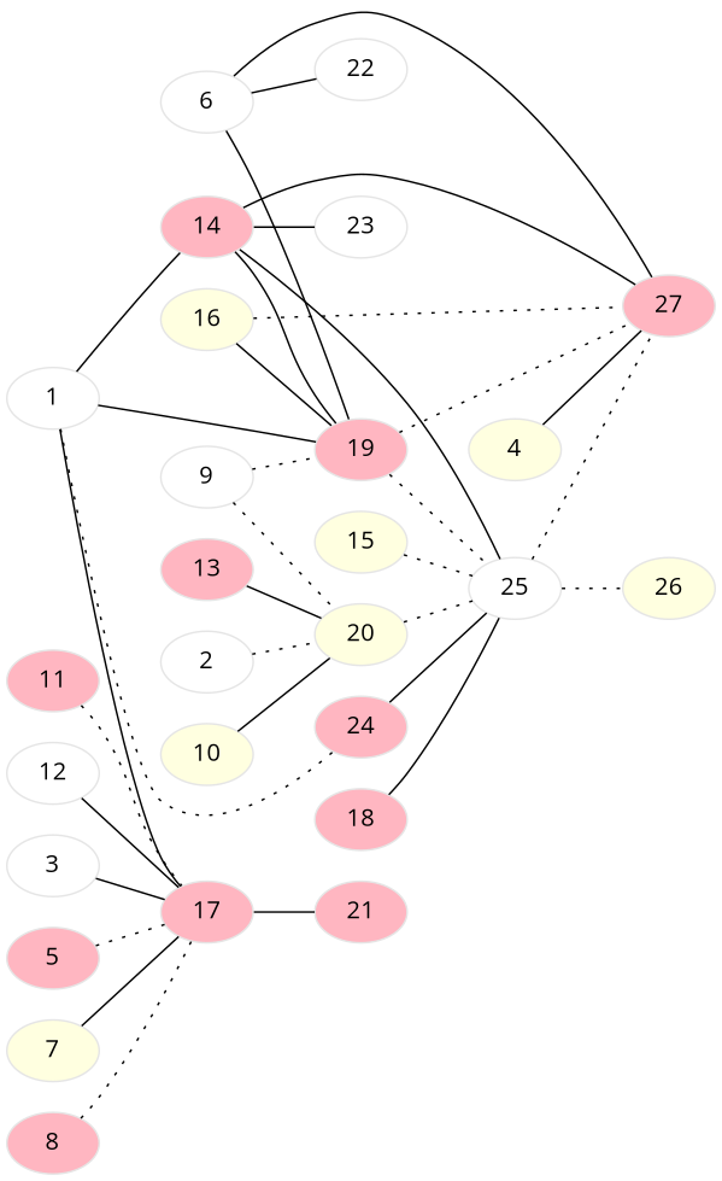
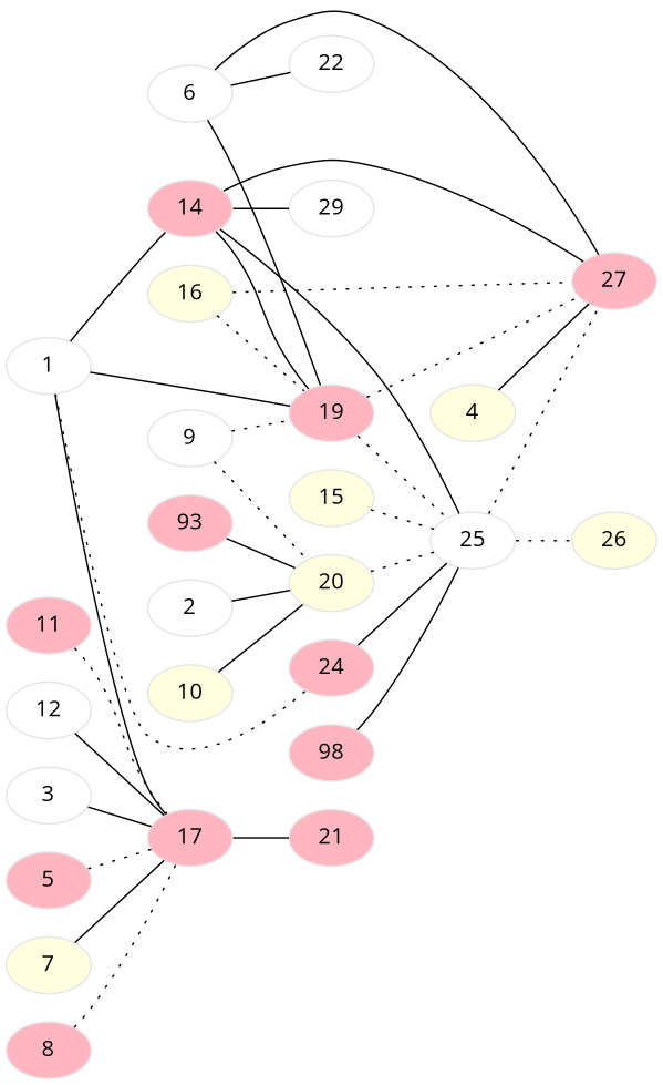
  graph {
    fontname="Open Sans"
    rankdir=LR
    node [color=gray90 fillcolor=lightpink fontname="Open Sans" style=filled]
    edge [fontname="Open Sans" style=solid weight=1.0]
    1 [fillcolor=white]
    14
    17
    19
    24
    25 [fillcolor=white]
    27
-   23 [fillcolor=white]
+   23 [fillcolor=white label=29]
    21
    26 [fillcolor=lightyellow]
    2 [fillcolor=white]
    20 [fillcolor=lightyellow]
    3 [fillcolor=white]
    4 [fillcolor=lightyellow]
    5
    6 [fillcolor=white]
    22 [fillcolor=white]
    7 [fillcolor=lightyellow]
    8
    9 [fillcolor=white]
    10 [fillcolor=lightyellow]
    11
    12 [fillcolor=white]
-   13
+   13 [label=93]
    15 [fillcolor=lightyellow]
    16 [fillcolor=lightyellow]
-   18
+   18 [label=98]
    1 -- 14 [weight=3.0]
    1 -- 17 [weight=2.0]
    1 -- 19
    1 -- 24 [style=dotted]
    14 -- 19
    14 -- 25
    14 -- 27 [weight=2.0]
    14 -- 23
    17 -- 21
    19 -- 25 [style=dotted]
    19 -- 27 [style=dotted]
    24 -- 25
    25 -- 27 [style=dotted]
    25 -- 26 [style=dotted]
-   2 -- 20 [style=dotted]
+   2 -- 20
    20 -- 25 [style=dotted weight=2.0]
    3 -- 17
    4 -- 27
    5 -- 17 [style=dotted]
    6 -- 19 [weight=2.0]
    6 -- 27
    6 -- 22
    7 -- 17
    8 -- 17 [style=dotted]
    9 -- 19 [style=dotted]
    9 -- 20 [style=dotted]
    10 -- 20
    11 -- 17 [style=dotted]
    12 -- 17
    13 -- 20
    15 -- 25 [style=dotted]
-   16 -- 19
+   16 -- 19 [style=dotted]
    16 -- 27 [style=dotted]
    18 -- 25
  }
